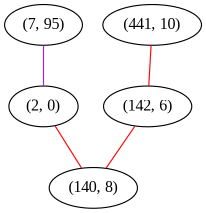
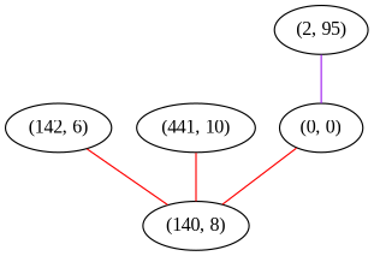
  graph {
    fontname="Liberation Serif"
    node [fontname="Liberation Serif"]
    edge [color=red fontname="Liberation Serif" weight=1]
    "(142, 6)"
    "(140, 8)"
    n3 [label="(441, 10)"]
-   "(7, 95)"
-   "(0, 0)" [label="(2, 0)"]
+   "(7, 95)" [label="(2, 95)"]
+   "(0, 0)"
    "(142, 6)" -- "(140, 8)"
-   n3 -- "(142, 6)"
+   n3 -- "(140, 8)"
    "(7, 95)" -- "(0, 0)" [color=purple weight=4]
    "(0, 0)" -- "(140, 8)"
  }
